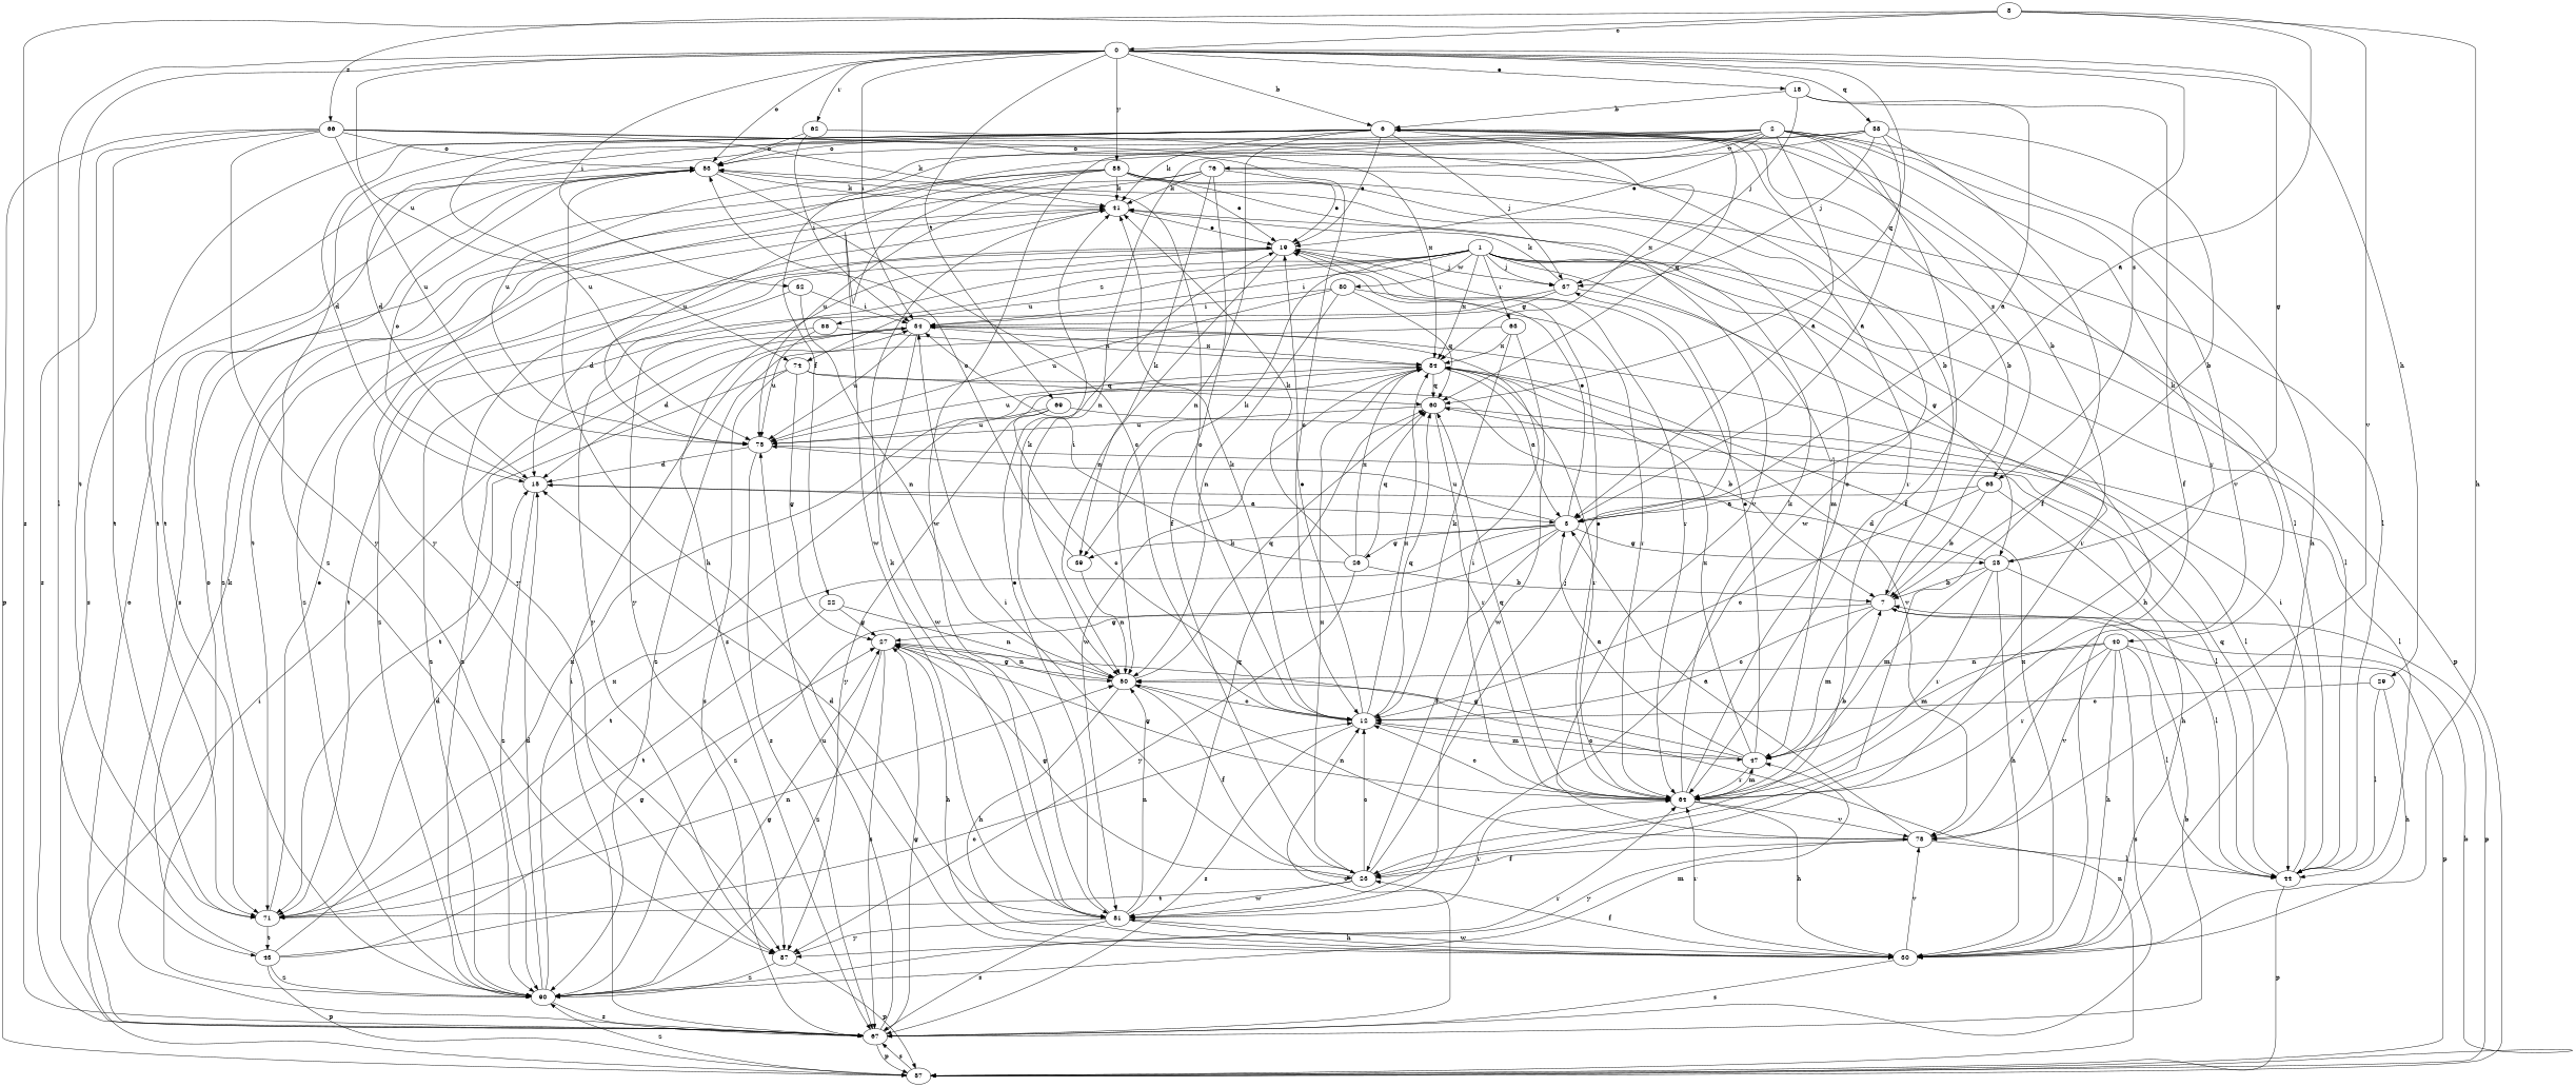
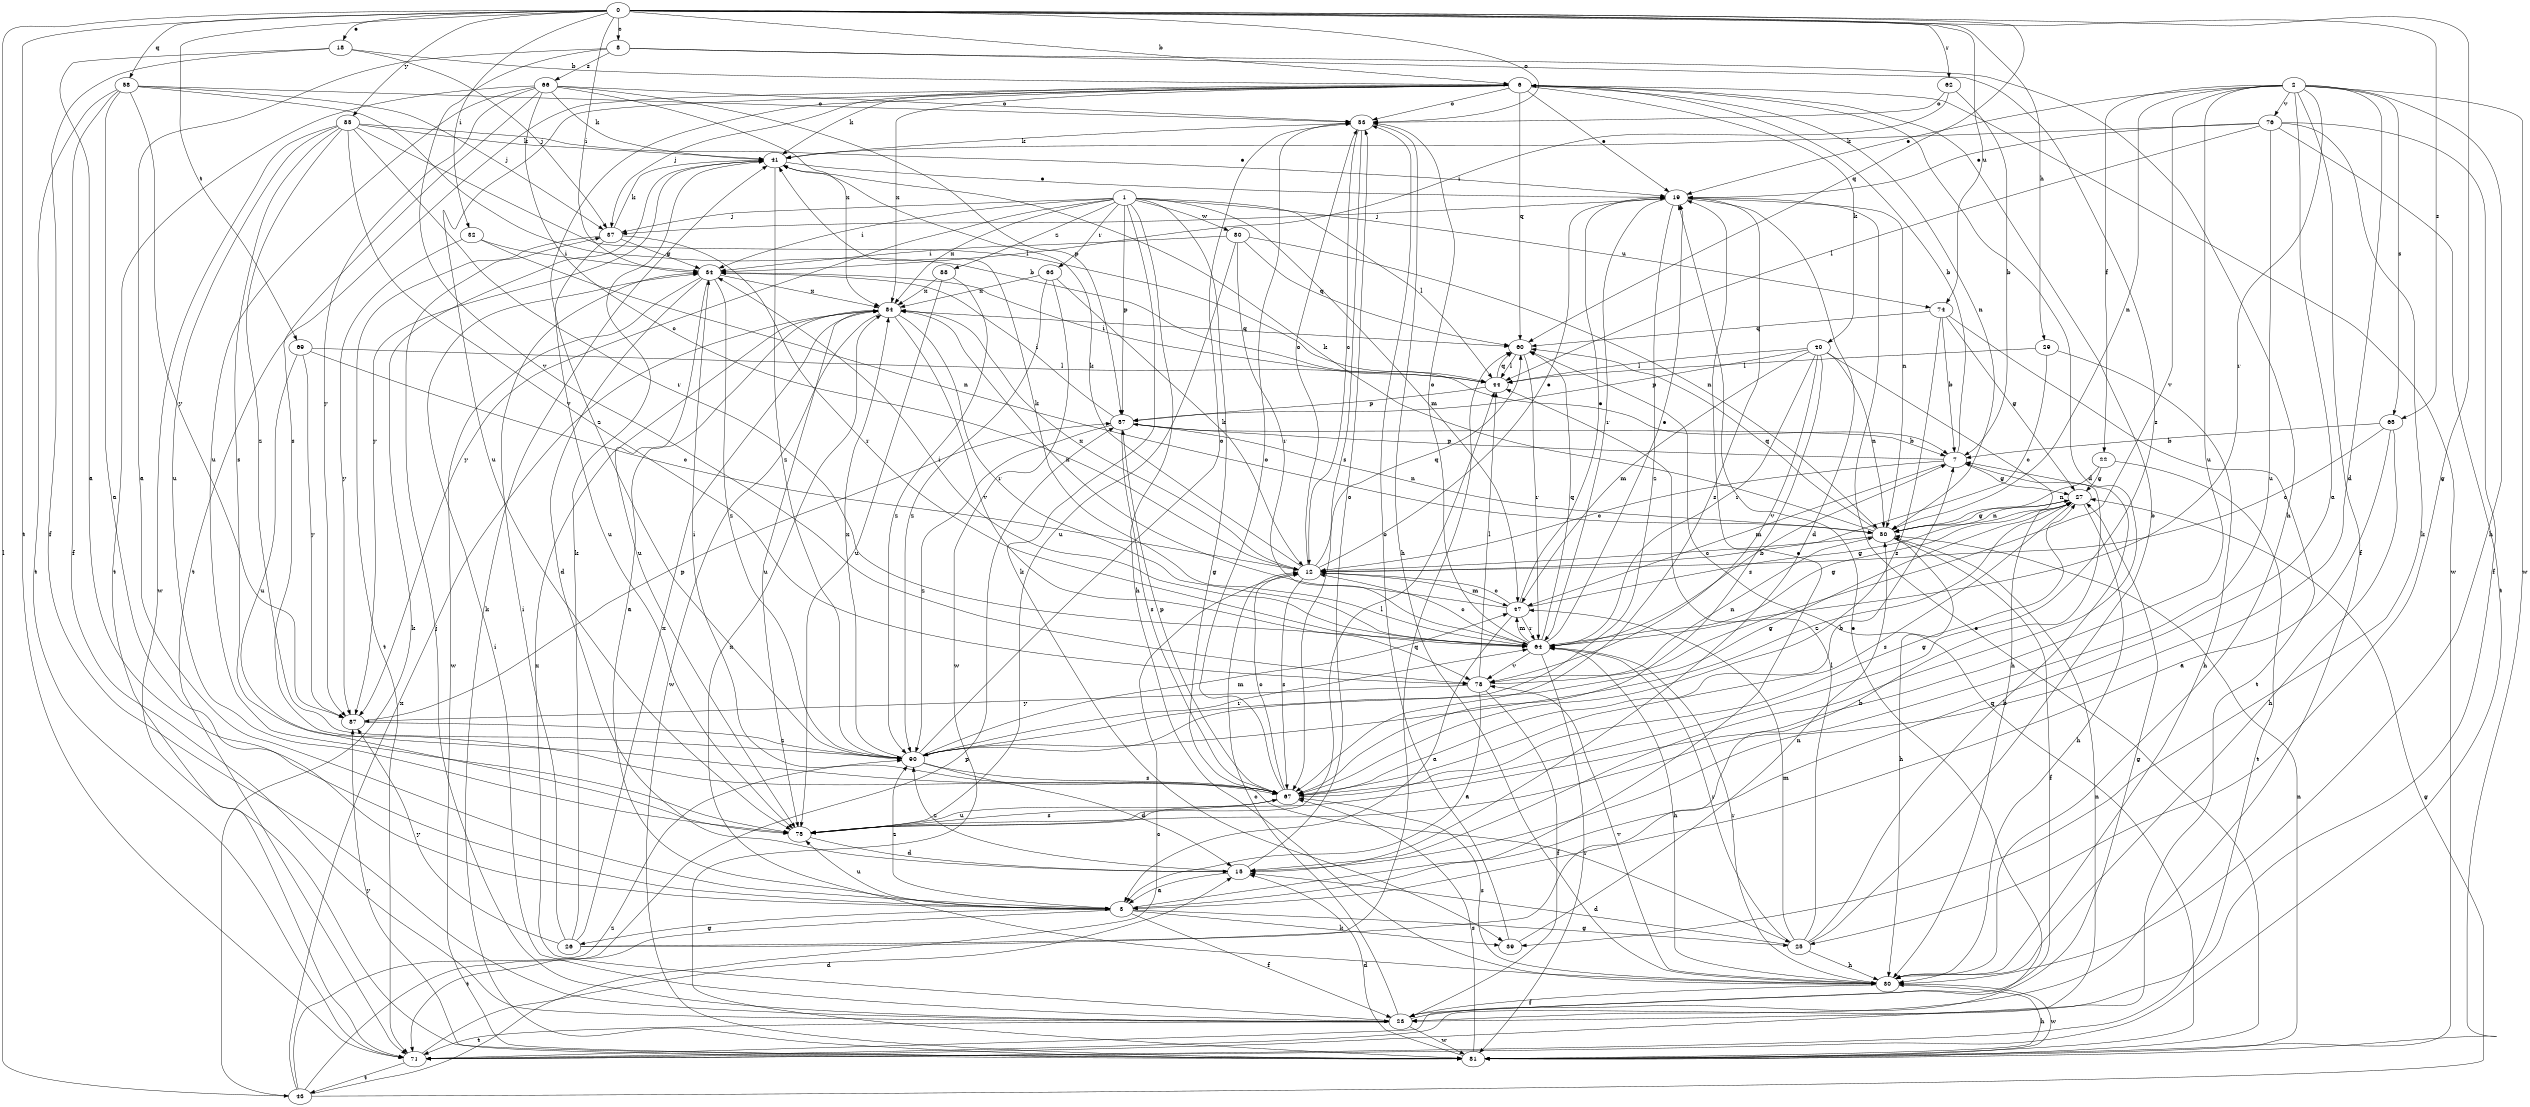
  strict digraph {
    0
    6
    8
    18
    25
    29
    32
    34
    43
    53
    58
    60
    62
    65
    69
    71
    74
    85
    37
    84
    15
    19
    50
    75
    81
    90
    40
    41
    30
    3
    78
    66
    67
    23
    44
    47
    64
    7
    12
    87
    57
    27
    1
    39
    63
    80
    88
    2
    22
    76
    26
    0 -> 6 [label=b]
-   8 -> 0 [label=c]
+   0 -> 8 [label=c]
    0 -> 18 [label=e]
    0 -> 25 [label=g]
    0 -> 29 [label=h]
    0 -> 32 [label=i]
    0 -> 34 [label=i]
    0 -> 43 [label=l]
    0 -> 53 [label=o]
    0 -> 58 [label=q]
    0 -> 60 [label=q]
    0 -> 62 [label=r]
    0 -> 65 [label=s]
    0 -> 69 [label=t]
    0 -> 71 [label=t]
    0 -> 74 [label=u]
    0 -> 85 [label=y]
    6 -> 53 [label=o]
    6 -> 60 [label=q]
    6 -> 71 [label=t]
    6 -> 37 [label=j]
    6 -> 84 [label=x]
    6 -> 15 [label=d]
    6 -> 19 [label=e]
    6 -> 50 [label=n]
    6 -> 75 [label=u]
    6 -> 81 [label=w]
    6 -> 90 [label=z]
    6 -> 40 [label=k]
    6 -> 41 [label=k]
    8 -> 30 [label=h]
    8 -> 3 [label=a]
    8 -> 78 [label=v]
    8 -> 66 [label=s]
    8 -> 67 [label=s]
    18 -> 6 [label=b]
    18 -> 37 [label=j]
    18 -> 3 [label=a]
    18 -> 23 [label=f]
    25 -> 6 [label=b]
    25 -> 15 [label=d]
    25 -> 30 [label=h]
    25 -> 44 [label=l]
    25 -> 47 [label=m]
    25 -> 64 [label=r]
    25 -> 7 [label=b]
    29 -> 30 [label=h]
    29 -> 44 [label=l]
    29 -> 12 [label=c]
    32 -> 34 [label=i]
    32 -> 50 [label=n]
    32 -> 87 [label=y]
    34 -> 84 [label=x]
    34 -> 15 [label=d]
    34 -> 75 [label=u]
    34 -> 81 [label=w]
    34 -> 90 [label=z]
    43 -> 84 [label=x]
    43 -> 90 [label=z]
    43 -> 41 [label=k]
    43 -> 12 [label=c]
    43 -> 57 [label=p]
    43 -> 27 [label=g]
    53 -> 41 [label=k]
    53 -> 30 [label=h]
    53 -> 67 [label=s]
    53 -> 12 [label=c]
    58 -> 53 [label=o]
    58 -> 71 [label=t]
    58 -> 37 [label=j]
    58 -> 3 [label=a]
    58 -> 23 [label=f]
    58 -> 7 [label=b]
    58 -> 87 [label=y]
-   60 -> 75 [label=u]
+   37 -> 75 [label=u]
    60 -> 44 [label=l]
    60 -> 64 [label=r]
    62 -> 34 [label=i]
    62 -> 53 [label=o]
    62 -> 7 [label=b]
    65 -> 30 [label=h]
    65 -> 3 [label=a]
    65 -> 7 [label=b]
    65 -> 12 [label=c]
    69 -> 75 [label=u]
    69 -> 44 [label=l]
    69 -> 12 [label=c]
    69 -> 87 [label=y]
    71 -> 43 [label=t]
    71 -> 15 [label=d]
    71 -> 19 [label=e]
    71 -> 50 [label=n]
    74 -> 60 [label=q]
    74 -> 71 [label=t]
    74 -> 67 [label=s]
    74 -> 7 [label=b]
    74 -> 27 [label=g]
    85 -> 19 [label=e]
    85 -> 75 [label=u]
    85 -> 81 [label=w]
    85 -> 90 [label=z]
    85 -> 41 [label=k]
    85 -> 78 [label=v]
    85 -> 67 [label=s]
    85 -> 44 [label=l]
    85 -> 64 [label=r]
    37 -> 34 [label=g]
    37 -> 71 [label=t]
    37 -> 41 [label=k]
    37 -> 64 [label=r]
    84 -> 60 [label=q]
    84 -> 75 [label=u]
    84 -> 81 [label=w]
    84 -> 3 [label=a]
    84 -> 78 [label=v]
    84 -> 64 [label=r]
    15 -> 53 [label=o]
    15 -> 90 [label=z]
    15 -> 3 [label=a]
    19 -> 37 [label=j]
    19 -> 15 [label=d]
    19 -> 50 [label=n]
    19 -> 90 [label=z]
    19 -> 67 [label=s]
    19 -> 64 [label=r]
    50 -> 60 [label=q]
    50 -> 41 [label=k]
    50 -> 30 [label=h]
    50 -> 23 [label=f]
    50 -> 12 [label=c]
    50 -> 27 [label=g]
    75 -> 15 [label=d]
    75 -> 67 [label=s]
    75 -> 44 [label=l]
    81 -> 60 [label=q]
    81 -> 15 [label=d]
    81 -> 19 [label=e]
    81 -> 50 [label=n]
    81 -> 41 [label=k]
    81 -> 30 [label=h]
    81 -> 67 [label=s]
-   81 -> 64 [label=r]
+   64 -> 81 [label=r]
    81 -> 87 [label=y]
    90 -> 53 [label=o]
    90 -> 84 [label=x]
    90 -> 15 [label=d]
    90 -> 67 [label=s]
    90 -> 47 [label=m]
    90 -> 64 [label=r]
    90 -> 27 [label=g]
    40 -> 50 [label=n]
    40 -> 30 [label=h]
    40 -> 78 [label=v]
    40 -> 67 [label=s]
    40 -> 44 [label=l]
    40 -> 47 [label=m]
    40 -> 64 [label=r]
    40 -> 57 [label=p]
    41 -> 19 [label=e]
    41 -> 90 [label=z]
    41 -> 87 [label=y]
    30 -> 84 [label=x]
    30 -> 81 [label=w]
    30 -> 78 [label=v]
    30 -> 67 [label=s]
    30 -> 23 [label=f]
    30 -> 64 [label=r]
    3 -> 25 [label=g]
    3 -> 71 [label=t]
    3 -> 19 [label=e]
    3 -> 75 [label=u]
    3 -> 90 [label=z]
    3 -> 23 [label=f]
    3 -> 39 [label=k]
    3 -> 26 [label=g]
    78 -> 50 [label=n]
    78 -> 3 [label=a]
    78 -> 23 [label=f]
    78 -> 44 [label=l]
    78 -> 87 [label=y]
    66 -> 53 [label=o]
    66 -> 71 [label=t]
    66 -> 84 [label=x]
    66 -> 75 [label=u]
    66 -> 41 [label=k]
    66 -> 67 [label=s]
    66 -> 12 [label=c]
    66 -> 87 [label=y]
    66 -> 57 [label=p]
    67 -> 34 [label=i]
    67 -> 53 [label=o]
    67 -> 75 [label=u]
    67 -> 7 [label=b]
    67 -> 12 [label=c]
    67 -> 57 [label=p]
    67 -> 27 [label=g]
    23 -> 34 [label=i]
    23 -> 71 [label=t]
    23 -> 37 [label=j]
    23 -> 84 [label=x]
    23 -> 81 [label=w]
    23 -> 12 [label=c]
    23 -> 27 [label=g]
    44 -> 34 [label=i]
    44 -> 60 [label=q]
    44 -> 57 [label=p]
    47 -> 84 [label=x]
    47 -> 19 [label=e]
    47 -> 3 [label=a]
    47 -> 64 [label=r]
    47 -> 12 [label=c]
    47 -> 27 [label=g]
    64 -> 34 [label=i]
    64 -> 53 [label=o]
    64 -> 60 [label=q]
    64 -> 19 [label=e]
    64 -> 41 [label=k]
    64 -> 30 [label=h]
    64 -> 78 [label=v]
    64 -> 47 [label=m]
    64 -> 7 [label=b]
    64 -> 12 [label=c]
    64 -> 27 [label=g]
    7 -> 6 [label=b]
    7 -> 47 [label=m]
    7 -> 12 [label=c]
    7 -> 57 [label=p]
    7 -> 27 [label=g]
    12 -> 53 [label=o]
    12 -> 60 [label=q]
    12 -> 84 [label=x]
    12 -> 19 [label=e]
    12 -> 41 [label=k]
    12 -> 67 [label=s]
    12 -> 47 [label=m]
    87 -> 90 [label=z]
    87 -> 57 [label=p]
    57 -> 34 [label=i]
    57 -> 50 [label=n]
    57 -> 90 [label=z]
    57 -> 67 [label=s]
    57 -> 7 [label=b]
    27 -> 50 [label=n]
    27 -> 90 [label=z]
    27 -> 30 [label=h]
    27 -> 67 [label=s]
    1 -> 25 [label=g]
    1 -> 34 [label=i]
    1 -> 74 [label=u]
    1 -> 37 [label=j]
    1 -> 84 [label=x]
    1 -> 30 [label=h]
    1 -> 44 [label=l]
    1 -> 47 [label=m]
    1 -> 87 [label=y]
    1 -> 57 [label=p]
    1 -> 39 [label=k]
    1 -> 63 [label=r]
    1 -> 80 [label=w]
    1 -> 88 [label=z]
    39 -> 53 [label=o]
    39 -> 50 [label=n]
    63 -> 84 [label=x]
    63 -> 81 [label=w]
    63 -> 90 [label=z]
    63 -> 12 [label=k]
    80 -> 34 [label=i]
    80 -> 60 [label=q]
    80 -> 50 [label=n]
    80 -> 75 [label=u]
    80 -> 64 [label=r]
    88 -> 84 [label=x]
    88 -> 75 [label=u]
    88 -> 90 [label=z]
    2 -> 65 [label=s]
    2 -> 15 [label=d]
    2 -> 19 [label=e]
    2 -> 50 [label=n]
    2 -> 75 [label=u]
    2 -> 81 [label=w]
    2 -> 30 [label=h]
    2 -> 3 [label=a]
    2 -> 78 [label=v]
    2 -> 23 [label=f]
    2 -> 64 [label=r]
    2 -> 22 [label=f]
    2 -> 76 [label=v]
    22 -> 71 [label=t]
    22 -> 50 [label=n]
    22 -> 27 [label=g]
    76 -> 71 [label=t]
    76 -> 19 [label=e]
    76 -> 75 [label=u]
    76 -> 41 [label=k]
    76 -> 23 [label=f]
    76 -> 44 [label=l]
    76 -> 39 [label=k]
    26 -> 34 [label=i]
    26 -> 60 [label=q]
    26 -> 84 [label=x]
    26 -> 41 [label=k]
    26 -> 7 [label=b]
    26 -> 87 [label=y]
  }
